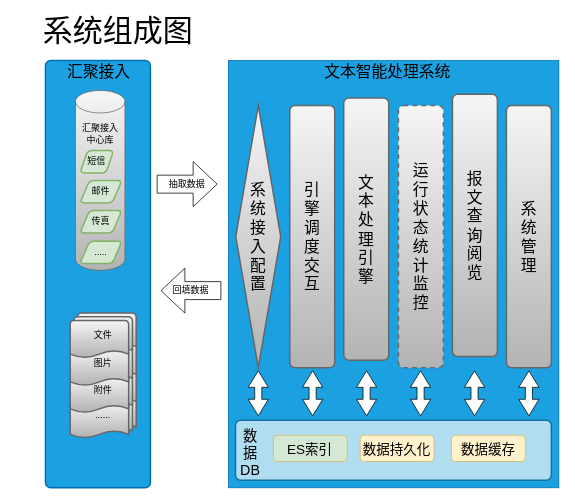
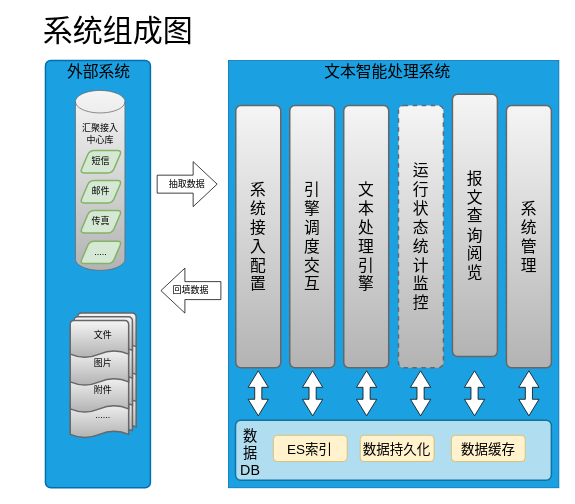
  <mxCell id="0" />
  <mxCell id="1" parent="0" />
  <mxCell id="2" value="" style="rounded=0;whiteSpace=wrap;html=1;strokeColor=#006EAF;fillColor=#1ba1e2;fontColor=#ffffff;" parent="1" vertex="1"><mxGeometry x="304.14" y="80" width="440.86" height="570" as="geometry" /></mxCell>
  <mxCell id="3" value="" style="rounded=1;whiteSpace=wrap;html=1;absoluteArcSize=1;arcSize=14;strokeWidth=2;fillColor=#b1ddf0;strokeColor=#10739e;" parent="1" vertex="1"><mxGeometry x="313.64" y="560" width="421.36" height="80" as="geometry" /></mxCell>
  <mxCell id="4" value="" style="rounded=1;whiteSpace=wrap;html=1;absoluteArcSize=1;arcSize=14;strokeWidth=2;fillColor=#1ba1e2;strokeColor=#006EAF;fontColor=#ffffff;" parent="1" vertex="1"><mxGeometry x="60.14" y="80" width="140" height="570" as="geometry" /></mxCell>
  <mxCell id="5" value="......" style="strokeWidth=2;html=1;shape=mxgraph.flowchart.multi-document;whiteSpace=wrap;gradientColor=#b3b3b3;fillColor=#f5f5f5;strokeColor=#666666;" parent="1" vertex="1"><mxGeometry x="93.14" y="524" width="88" height="60" as="geometry" /></mxCell>
  <mxCell id="6" value="附件" style="strokeWidth=2;html=1;shape=mxgraph.flowchart.multi-document;whiteSpace=wrap;gradientColor=#b3b3b3;fillColor=#f5f5f5;strokeColor=#666666;" parent="1" vertex="1"><mxGeometry x="93.14" y="490" width="88" height="60" as="geometry" /></mxCell>
  <mxCell id="7" value="图片" style="strokeWidth=2;html=1;shape=mxgraph.flowchart.multi-document;whiteSpace=wrap;gradientColor=#b3b3b3;fillColor=#f5f5f5;strokeColor=#666666;" parent="1" vertex="1"><mxGeometry x="93.14" y="454" width="88" height="60" as="geometry" /></mxCell>
  <mxCell id="8" value="" style="shape=cylinder3;whiteSpace=wrap;html=1;boundedLbl=1;backgroundOutline=1;size=15;fillColor=#f5f5f5;strokeColor=#666666;gradientColor=#b3b3b3;" parent="1" vertex="1"><mxGeometry x="100.14" y="120" width="66" height="240" as="geometry" /></mxCell>
  <mxCell id="9" value="&lt;span&gt;汇聚接入&lt;br&gt;中心库&lt;/span&gt;" style="text;html=1;resizable=0;autosize=1;align=center;verticalAlign=middle;points=[];fillColor=none;strokeColor=none;rounded=0;" parent="1" vertex="1"><mxGeometry x="103.14" y="163.33" width="60" height="30" as="geometry" /></mxCell>
- <mxCell id="10" value="&lt;font style=&quot;vertical-align: inherit&quot;&gt;&lt;font style=&quot;vertical-align: inherit&quot;&gt;短信&lt;/font&gt;&lt;/font&gt;" style="shape=parallelogram;html=1;strokeWidth=2;perimeter=parallelogramPerimeter;whiteSpace=wrap;rounded=1;arcSize=12;size=0.23;fillColor=#d5e8d4;strokeColor=#82b366;" parent="1" vertex="1"><mxGeometry x="106.14" y="200" width="45" height="30" as="geometry" /></mxCell>
+ <mxCell id="10" value="&lt;font style=&quot;vertical-align: inherit&quot;&gt;&lt;font style=&quot;vertical-align: inherit&quot;&gt;短信&lt;/font&gt;&lt;/font&gt;" style="shape=parallelogram;html=1;strokeWidth=2;perimeter=parallelogramPerimeter;whiteSpace=wrap;rounded=1;arcSize=12;size=0.23;fillColor=#d5e8d4;strokeColor=#82b366;" parent="1" vertex="1"><mxGeometry x="106.14" y="200" width="56" height="30" as="geometry" /></mxCell>
  <mxCell id="11" value="&lt;font style=&quot;vertical-align: inherit&quot;&gt;&lt;font style=&quot;vertical-align: inherit&quot;&gt;邮件&lt;/font&gt;&lt;/font&gt;" style="shape=parallelogram;html=1;strokeWidth=2;perimeter=parallelogramPerimeter;whiteSpace=wrap;rounded=1;arcSize=12;size=0.23;fillColor=#d5e8d4;strokeColor=#82b366;" parent="1" vertex="1"><mxGeometry x="106.14" y="240" width="56" height="30" as="geometry" /></mxCell>
  <mxCell id="12" value="&lt;font style=&quot;vertical-align: inherit&quot;&gt;&lt;font style=&quot;vertical-align: inherit&quot;&gt;传真&lt;/font&gt;&lt;/font&gt;" style="shape=parallelogram;html=1;strokeWidth=2;perimeter=parallelogramPerimeter;whiteSpace=wrap;rounded=1;arcSize=12;size=0.23;fillColor=#d5e8d4;strokeColor=#82b366;" parent="1" vertex="1"><mxGeometry x="106.14" y="280" width="56" height="30" as="geometry" /></mxCell>
  <mxCell id="13" value="....." style="shape=parallelogram;html=1;strokeWidth=2;perimeter=parallelogramPerimeter;whiteSpace=wrap;rounded=1;arcSize=12;size=0.23;fillColor=#d5e8d4;strokeColor=#82b366;" parent="1" vertex="1"><mxGeometry x="106.14" y="321" width="56" height="30" as="geometry" /></mxCell>
  <mxCell id="14" value="文件" style="strokeWidth=2;html=1;shape=mxgraph.flowchart.multi-document;whiteSpace=wrap;gradientColor=#b3b3b3;fillColor=#f5f5f5;strokeColor=#666666;" parent="1" vertex="1"><mxGeometry x="93.14" y="417" width="88" height="60" as="geometry" /></mxCell>
- <mxCell id="15" value="汇聚接入" style="text;html=1;resizable=0;autosize=1;align=center;verticalAlign=middle;points=[];fillColor=none;strokeColor=none;rounded=0;horizontal=1;fontSize=21;" parent="1" vertex="1"><mxGeometry x="81.14" y="80" width="100" height="30" as="geometry" /></mxCell>
+ <mxCell id="15" value="外部系统" style="text;html=1;resizable=0;autosize=1;align=center;verticalAlign=middle;points=[];fillColor=none;strokeColor=none;rounded=0;horizontal=1;fontSize=21;" parent="1" vertex="1"><mxGeometry x="81.14" y="80" width="100" height="30" as="geometry" /></mxCell>
  <mxCell id="16" value="抽取数据" style="shape=singleArrow;whiteSpace=wrap;html=1;arrowWidth=0.4;arrowSize=0.4;" parent="1" vertex="1"><mxGeometry x="209.14" y="215" width="80" height="60" as="geometry" /></mxCell>
  <mxCell id="17" value="回填数据" style="shape=singleArrow;whiteSpace=wrap;html=1;arrowWidth=0.4;arrowSize=0.4;flipH=1;" parent="1" vertex="1"><mxGeometry x="214.14" y="357" width="80" height="60" as="geometry" /></mxCell>
  <mxCell id="18" value="文本智能处理系统" style="text;html=1;resizable=0;autosize=1;align=center;verticalAlign=middle;points=[];fillColor=none;strokeColor=none;rounded=0;horizontal=1;fontSize=21;" parent="1" vertex="1"><mxGeometry x="426.14" y="80" width="180" height="30" as="geometry" /></mxCell>
  <mxCell id="19" value="数&lt;br style=&quot;font-size: 19px&quot;&gt;据&lt;br style=&quot;font-size: 19px&quot;&gt;DB" style="text;html=1;resizable=0;autosize=1;align=center;verticalAlign=middle;points=[];fillColor=none;strokeColor=none;rounded=0;horizontal=1;fontSize=19;" parent="1" vertex="1"><mxGeometry x="313.14" y="570" width="40" height="70" as="geometry" /></mxCell>
  <mxCell id="20" value="" style="group" parent="1" vertex="1" connectable="0"><mxGeometry x="364.14" y="580" width="335.94" height="35" as="geometry" /></mxCell>
  <mxCell id="21" value="&lt;span style=&quot;font-size: 18px&quot;&gt;数据缓存&lt;/span&gt;" style="rounded=1;whiteSpace=wrap;html=1;fontSize=20;align=center;fillColor=#fff2cc;strokeColor=#d6b656;" parent="20" vertex="1"><mxGeometry x="237.444" width="98.496" height="35" as="geometry" /></mxCell>
- <mxCell id="22" value="&lt;span style=&quot;font-size: 18px&quot;&gt;ES索引&lt;/span&gt;" style="rounded=1;whiteSpace=wrap;html=1;fontSize=20;align=center;fillColor=#d5e8d4;strokeColor=#d6b656;" parent="20" vertex="1"><mxGeometry width="98.496" height="35" as="geometry" /></mxCell>
+ <mxCell id="22" value="&lt;span style=&quot;font-size: 18px&quot;&gt;ES索引&lt;/span&gt;" style="rounded=1;whiteSpace=wrap;html=1;fontSize=20;align=center;fillColor=#fff2cc;strokeColor=#d6b656;" parent="20" vertex="1"><mxGeometry width="98.496" height="35" as="geometry" /></mxCell>
  <mxCell id="23" value="" style="group" parent="20" vertex="1" connectable="0"><mxGeometry x="115.877" width="98.496" height="35" as="geometry" /></mxCell>
  <mxCell id="24" value="&lt;span style=&quot;font-size: 18px&quot;&gt;数据持久化&lt;/span&gt;" style="rounded=1;whiteSpace=wrap;html=1;fontSize=20;align=center;fillColor=#fff2cc;strokeColor=#d6b656;" parent="23" vertex="1"><mxGeometry width="98.496" height="35" as="geometry" /></mxCell>
- <mxCell id="25" value="系&lt;br&gt;统&lt;br&gt;接&lt;br&gt;入&lt;br&gt;配&lt;br&gt;置" style="rhombus;whiteSpace=wrap;html=1;absoluteArcSize=1;arcSize=14;strokeWidth=2;gradientColor=#b3b3b3;fillColor=#f5f5f5;strokeColor=#666666;fontSize=21;align=center;" parent="1" vertex="1"><mxGeometry x="314" y="139.99" width="60" height="350" as="geometry" /></mxCell>
- <mxCell id="26" value="文&lt;br&gt;本&lt;br&gt;处&lt;br&gt;理&lt;br&gt;引&lt;br&gt;擎" style="rounded=1;whiteSpace=wrap;html=1;absoluteArcSize=1;arcSize=14;strokeWidth=2;gradientColor=#b3b3b3;fillColor=#f5f5f5;strokeColor=#666666;fontSize=21;align=center;" parent="1" vertex="1"><mxGeometry x="458" y="129.996" width="60" height="350" as="geometry" /></mxCell>
+ <mxCell id="25" value="系&lt;br&gt;统&lt;br&gt;接&lt;br&gt;入&lt;br&gt;配&lt;br&gt;置" style="rounded=1;whiteSpace=wrap;html=1;absoluteArcSize=1;arcSize=14;strokeWidth=2;gradientColor=#b3b3b3;fillColor=#f5f5f5;strokeColor=#666666;fontSize=21;align=center;" parent="1" vertex="1"><mxGeometry x="314" y="139.99" width="60" height="350" as="geometry" /></mxCell>
+ <mxCell id="26" value="文&lt;br&gt;本&lt;br&gt;处&lt;br&gt;理&lt;br&gt;引&lt;br&gt;擎" style="rounded=1;whiteSpace=wrap;html=1;absoluteArcSize=1;arcSize=14;strokeWidth=2;gradientColor=#b3b3b3;fillColor=#f5f5f5;strokeColor=#666666;fontSize=21;align=center;" parent="1" vertex="1"><mxGeometry x="458" y="139.996" width="60" height="350" as="geometry" /></mxCell>
  <mxCell id="27" value="运&lt;br&gt;行&lt;br&gt;状&lt;br&gt;态&lt;br&gt;统&lt;br&gt;计&lt;br&gt;监&lt;br&gt;控" style="rounded=1;whiteSpace=wrap;html=1;absoluteArcSize=1;arcSize=14;strokeWidth=2;gradientColor=#b3b3b3;fillColor=#f5f5f5;strokeColor=#666666;fontSize=21;align=center;dashed=1;" parent="1" vertex="1"><mxGeometry x="531" y="139.991" width="60" height="350" as="geometry" /></mxCell>
  <mxCell id="28" value="系&lt;br&gt;统&lt;br&gt;管&lt;br&gt;理" style="rounded=1;whiteSpace=wrap;html=1;absoluteArcSize=1;arcSize=14;strokeWidth=2;gradientColor=#b3b3b3;fillColor=#f5f5f5;strokeColor=#666666;fontSize=21;align=center;" parent="1" vertex="1"><mxGeometry x="675.003" y="140.002" width="60" height="350" as="geometry" /></mxCell>
  <mxCell id="29" value="报&lt;br&gt;文&lt;br&gt;查&lt;br&gt;询&lt;br&gt;阅&lt;br&gt;览" style="rounded=1;whiteSpace=wrap;html=1;absoluteArcSize=1;arcSize=14;strokeWidth=2;gradientColor=#b3b3b3;fillColor=#f5f5f5;strokeColor=#666666;fontSize=21;align=center;" parent="1" vertex="1"><mxGeometry x="603" y="124.987" width="60" height="350" as="geometry" /></mxCell>
  <mxCell id="30" value="引&lt;br&gt;擎&lt;br&gt;调&lt;br&gt;度&lt;br&gt;交&lt;br&gt;互" style="rounded=1;whiteSpace=wrap;html=1;absoluteArcSize=1;arcSize=14;strokeWidth=2;gradientColor=#b3b3b3;fillColor=#f5f5f5;strokeColor=#666666;fontSize=21;align=center;" parent="1" vertex="1"><mxGeometry x="386" y="140" width="60" height="350" as="geometry" /></mxCell>
  <mxCell id="31" value="" style="html=1;shadow=0;dashed=0;align=center;verticalAlign=middle;shape=mxgraph.arrows2.twoWayArrow;dy=0.65;dx=22;fontSize=21;direction=south;" parent="1" vertex="1"><mxGeometry x="330.5" y="494" width="27" height="60" as="geometry" /></mxCell>
  <mxCell id="32" value="" style="html=1;shadow=0;dashed=0;align=center;verticalAlign=middle;shape=mxgraph.arrows2.twoWayArrow;dy=0.65;dx=22;fontSize=21;direction=south;" parent="1" vertex="1"><mxGeometry x="403" y="494" width="27" height="60" as="geometry" /></mxCell>
  <mxCell id="33" value="" style="html=1;shadow=0;dashed=0;align=center;verticalAlign=middle;shape=mxgraph.arrows2.twoWayArrow;dy=0.65;dx=22;fontSize=21;direction=south;" parent="1" vertex="1"><mxGeometry x="475" y="494" width="27" height="60" as="geometry" /></mxCell>
  <mxCell id="34" value="" style="html=1;shadow=0;dashed=0;align=center;verticalAlign=middle;shape=mxgraph.arrows2.twoWayArrow;dy=0.65;dx=22;fontSize=21;direction=south;" parent="1" vertex="1"><mxGeometry x="547" y="494" width="27" height="60" as="geometry" /></mxCell>
  <mxCell id="35" value="" style="html=1;shadow=0;dashed=0;align=center;verticalAlign=middle;shape=mxgraph.arrows2.twoWayArrow;dy=0.65;dx=22;fontSize=21;direction=south;" parent="1" vertex="1"><mxGeometry x="619" y="494" width="27" height="60" as="geometry" /></mxCell>
  <mxCell id="36" value="" style="html=1;shadow=0;dashed=0;align=center;verticalAlign=middle;shape=mxgraph.arrows2.twoWayArrow;dy=0.65;dx=22;fontSize=21;direction=south;" parent="1" vertex="1"><mxGeometry x="691.5" y="494" width="27" height="60" as="geometry" /></mxCell>
  <mxCell id="37" value="系统组成图" style="text;html=1;strokeColor=none;fillColor=none;align=center;verticalAlign=middle;whiteSpace=wrap;rounded=0;fontSize=40;" parent="1" vertex="1"><mxGeometry x="20.14" y="20" width="274" height="40" as="geometry" /></mxCell>
